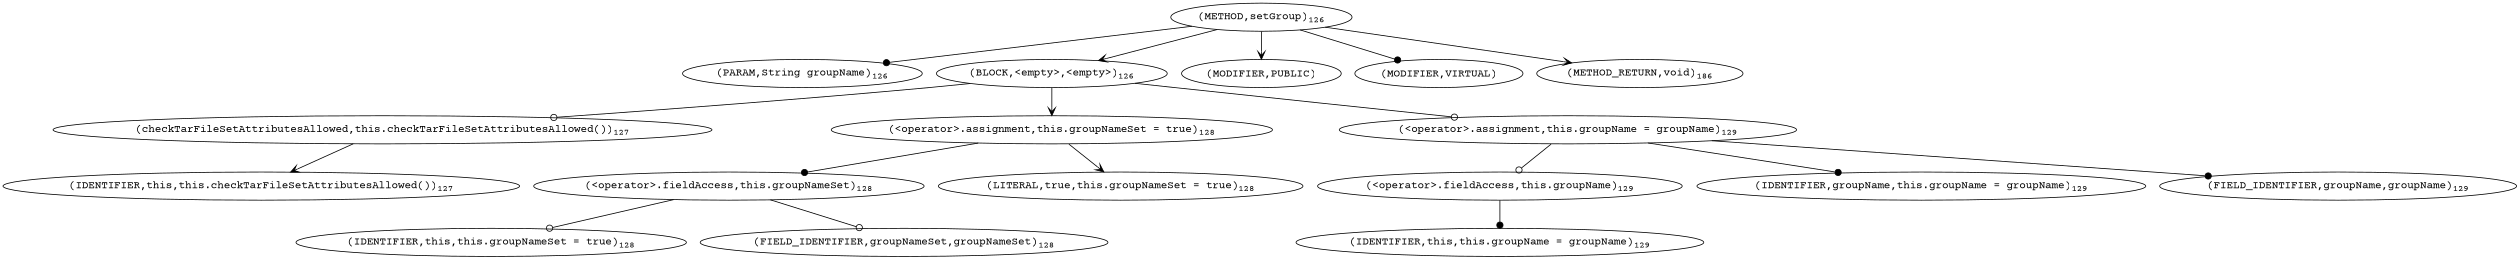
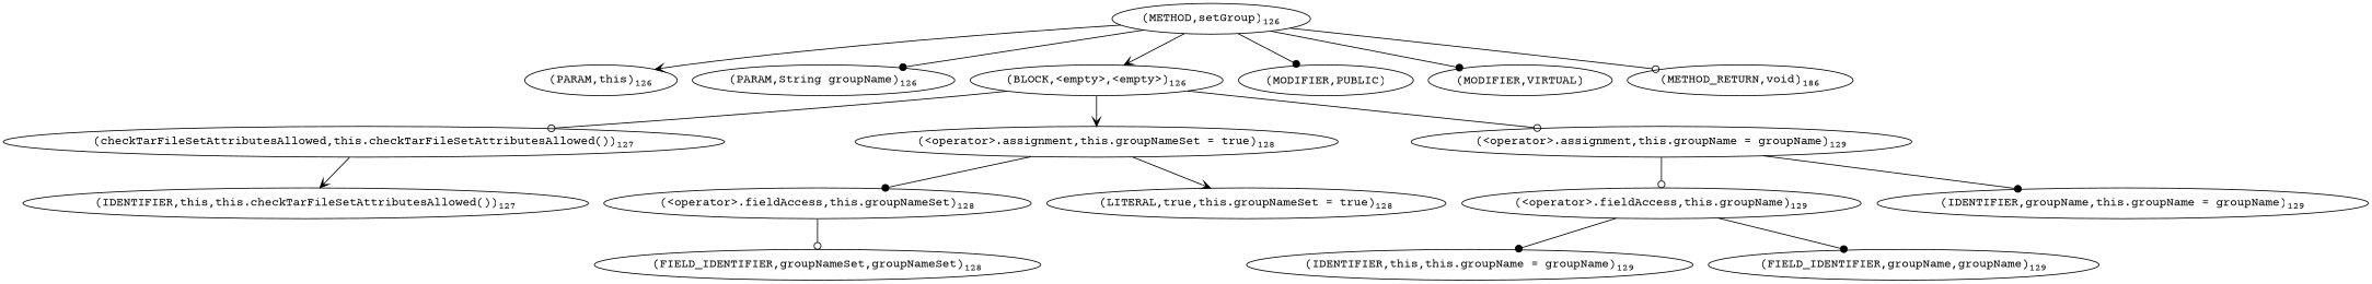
  digraph {
    fontname="Courier Prime"
    node [fontname="Courier Prime"]
    edge [arrowhead=vee fontname="Courier Prime"]
    n1 [label=<(METHOD,setGroup)<SUB>126</SUB>>]
+   n2 [label=<(PARAM,this)<SUB>126</SUB>>]
    n3 [label=<(PARAM,String groupName)<SUB>126</SUB>>]
    n4 [label=<(BLOCK,&lt;empty&gt;,&lt;empty&gt;)<SUB>126</SUB>>]
    n5 [label=<(MODIFIER,PUBLIC)>]
    n6 [label=<(MODIFIER,VIRTUAL)>]
    n7 [label=<(METHOD_RETURN,void)<SUB>186</SUB>>]
    n8 [label=<(checkTarFileSetAttributesAllowed,this.checkTarFileSetAttributesAllowed())<SUB>127</SUB>>]
    n9 [label=<(&lt;operator&gt;.assignment,this.groupNameSet = true)<SUB>128</SUB>>]
    n10 [label=<(&lt;operator&gt;.assignment,this.groupName = groupName)<SUB>129</SUB>>]
    n11 [label=<(IDENTIFIER,this,this.checkTarFileSetAttributesAllowed())<SUB>127</SUB>>]
    n12 [label=<(&lt;operator&gt;.fieldAccess,this.groupNameSet)<SUB>128</SUB>>]
    n13 [label=<(LITERAL,true,this.groupNameSet = true)<SUB>128</SUB>>]
    n14 [label=<(&lt;operator&gt;.fieldAccess,this.groupName)<SUB>129</SUB>>]
    n15 [label=<(IDENTIFIER,groupName,this.groupName = groupName)<SUB>129</SUB>>]
-   n16 [label=<(IDENTIFIER,this,this.groupNameSet = true)<SUB>128</SUB>>]
    n17 [label=<(FIELD_IDENTIFIER,groupNameSet,groupNameSet)<SUB>128</SUB>>]
    n18 [label=<(IDENTIFIER,this,this.groupName = groupName)<SUB>129</SUB>>]
    n19 [label=<(FIELD_IDENTIFIER,groupName,groupName)<SUB>129</SUB>>]
+   n1 -> n2
    n1 -> n3 [arrowhead=dot]
    n1 -> n4
-   n1 -> n5
+   n1 -> n5 [arrowhead=dot]
    n1 -> n6 [arrowhead=dot]
-   n1 -> n7
+   n1 -> n7 [arrowhead=odot]
    n4 -> n8 [arrowhead=odot]
    n4 -> n9
    n4 -> n10 [arrowhead=odot]
    n8 -> n11
    n9 -> n12 [arrowhead=dot]
    n9 -> n13
    n10 -> n14 [arrowhead=odot]
    n10 -> n15 [arrowhead=dot]
-   n12 -> n16 [arrowhead=odot]
    n12 -> n17 [arrowhead=odot]
    n14 -> n18 [arrowhead=dot]
-   n10 -> n19 [arrowhead=dot]
+   n14 -> n19 [arrowhead=dot]
  }
